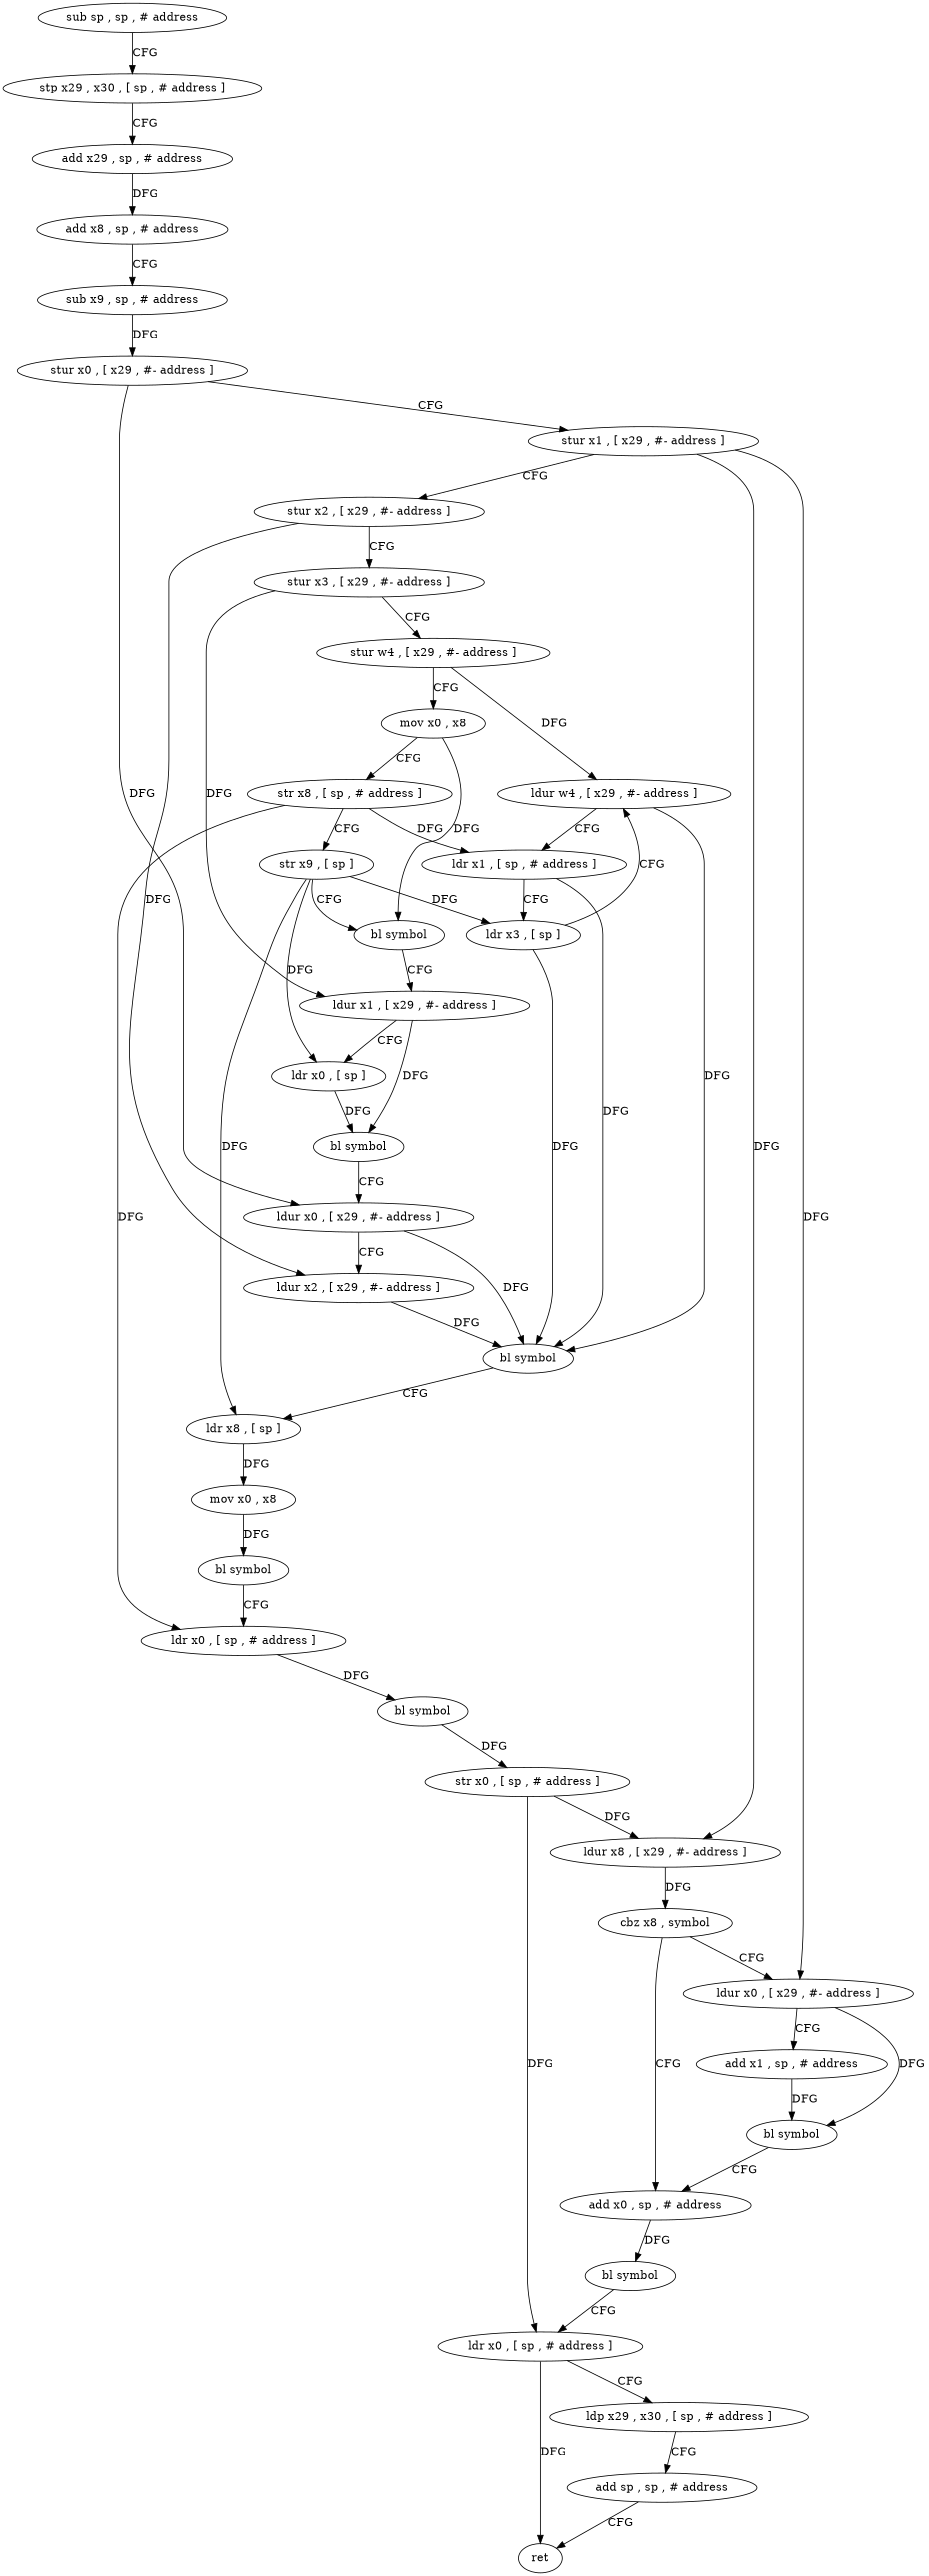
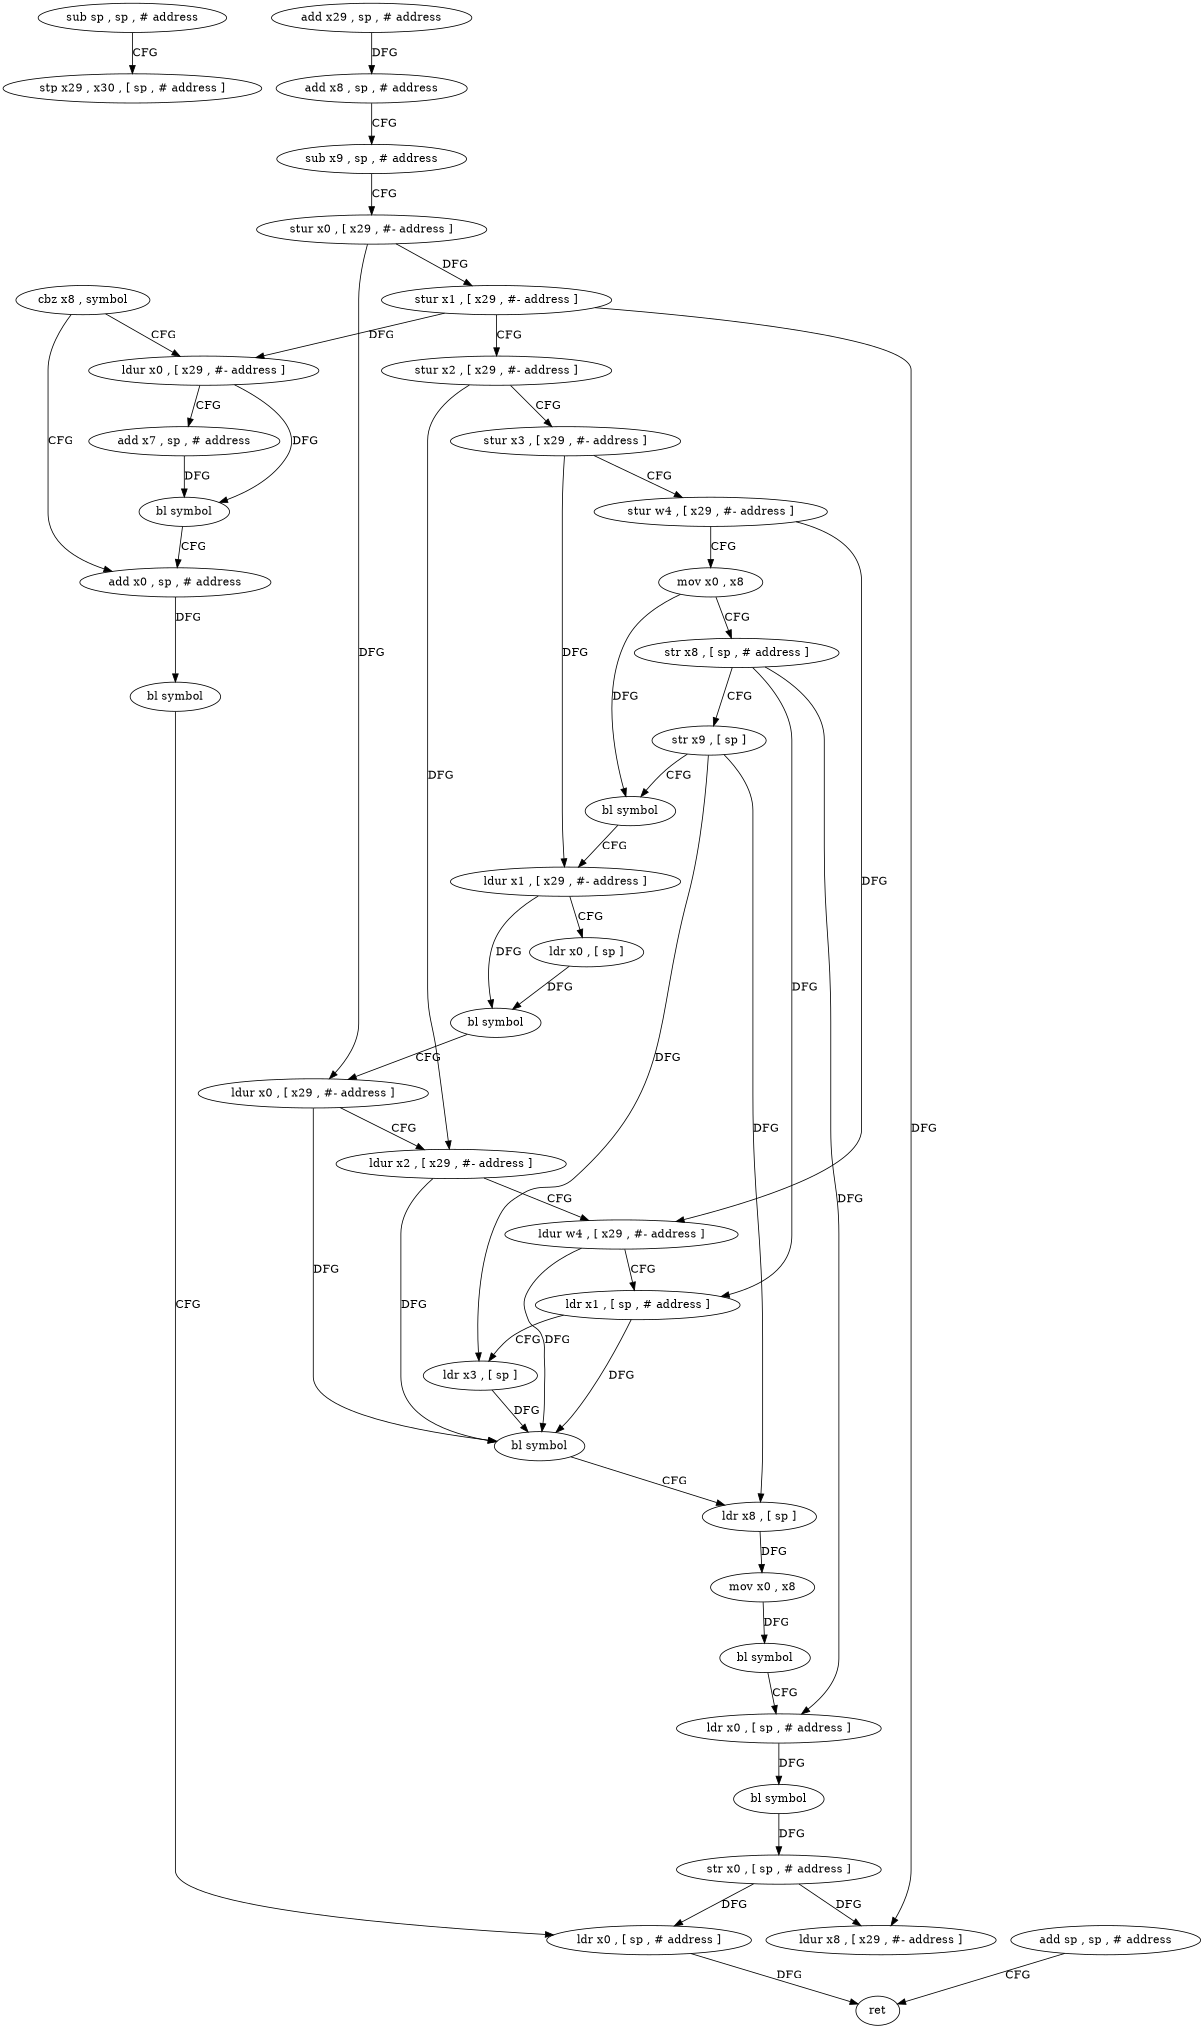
  digraph {
    n1 [label="sub sp , sp , # address"]
    n2 [label="stp x29 , x30 , [ sp , # address ]"]
    n3 [label="add x29 , sp , # address"]
    n4 [label="add x8 , sp , # address"]
    n5 [label="sub x9 , sp , # address"]
    n6 [label="stur x0 , [ x29 , #- address ]"]
    n7 [label="stur x1 , [ x29 , #- address ]"]
    n8 [label="ldur x0 , [ x29 , #- address ]"]
    n9 [label="stur x2 , [ x29 , #- address ]"]
    n10 [label="ldur x8 , [ x29 , #- address ]"]
    n11 [label="ldur x0 , [ x29 , #- address ]"]
    n12 [label="ldur x2 , [ x29 , #- address ]"]
    n13 [label="bl symbol"]
    n14 [label="stur x3 , [ x29 , #- address ]"]
    n15 [label="cbz x8 , symbol"]
-   n16 [label="add x1 , sp , # address"]
+   n16 [label="add x7 , sp , # address"]
    n17 [label="bl symbol"]
    n18 [label="stur w4 , [ x29 , #- address ]"]
    n19 [label="ldur x1 , [ x29 , #- address ]"]
    n20 [label="ldur w4 , [ x29 , #- address ]"]
    n21 [label="mov x0 , x8"]
    n22 [label="ldr x0 , [ sp ]"]
    n23 [label="bl symbol"]
    n24 [label="str x8 , [ sp , # address ]"]
    n25 [label="bl symbol"]
    n26 [label="ldr x1 , [ sp , # address ]"]
    n27 [label="str x9 , [ sp ]"]
    n28 [label="ldr x0 , [ sp , # address ]"]
    n29 [label="ldr x3 , [ sp ]"]
    n30 [label="ldr x8 , [ sp ]"]
    n31 [label="bl symbol"]
    n32 [label="mov x0 , x8"]
    n33 [label="bl symbol"]
    n34 [label="str x0 , [ sp , # address ]"]
    n35 [label="ldr x0 , [ sp , # address ]"]
-   n36 [label="ldp x29 , x30 , [ sp , # address ]"]
    n37 [label=ret]
    n38 [label="add x0 , sp , # address"]
    n39 [label="bl symbol"]
    n40 [label="add sp , sp , # address"]
    n1 -> n2 [label=CFG]
-   n2 -> n3 [label=CFG]
    n3 -> n4 [label=DFG]
    n4 -> n5 [label=CFG]
-   n5 -> n6 [label=DFG]
-   n6 -> n7 [label=CFG]
+   n5 -> n6 [label=CFG]
+   n6 -> n7 [label=DFG]
    n6 -> n8 [label=DFG]
    n7 -> n9 [label=CFG]
    n7 -> n10 [label=DFG]
    n7 -> n11 [label=DFG]
    n8 -> n12 [label=CFG]
    n8 -> n13 [label=DFG]
    n9 -> n12 [label=DFG]
    n9 -> n14 [label=CFG]
-   n10 -> n15 [label=DFG]
    n11 -> n16 [label=CFG]
    n11 -> n17 [label=DFG]
    n12 -> n13 [label=DFG]
-   n29 -> n20 [label=CFG]
+   n12 -> n20 [label=CFG]
    n13 -> n30 [label=CFG]
    n14 -> n18 [label=CFG]
    n14 -> n19 [label=DFG]
    n15 -> n11 [label=CFG]
    n15 -> n38 [label=CFG]
    n16 -> n17 [label=DFG]
    n17 -> n38 [label=CFG]
    n18 -> n20 [label=DFG]
    n18 -> n21 [label=CFG]
    n19 -> n22 [label=CFG]
    n19 -> n23 [label=DFG]
    n20 -> n13 [label=DFG]
    n20 -> n26 [label=CFG]
    n21 -> n24 [label=CFG]
    n21 -> n25 [label=DFG]
    n22 -> n23 [label=DFG]
    n23 -> n8 [label=CFG]
    n24 -> n26 [label=DFG]
    n24 -> n27 [label=CFG]
    n24 -> n28 [label=DFG]
    n25 -> n19 [label=CFG]
    n26 -> n13 [label=DFG]
    n26 -> n29 [label=CFG]
-   n27 -> n22 [label=DFG]
    n27 -> n25 [label=CFG]
    n27 -> n29 [label=DFG]
    n27 -> n30 [label=DFG]
    n28 -> n31 [label=DFG]
    n29 -> n13 [label=DFG]
    n30 -> n32 [label=DFG]
    n31 -> n34 [label=DFG]
    n32 -> n33 [label=DFG]
    n33 -> n28 [label=CFG]
    n34 -> n10 [label=DFG]
    n34 -> n35 [label=DFG]
-   n35 -> n36 [label=CFG]
    n35 -> n37 [label=DFG]
-   n36 -> n40 [label=CFG]
    n38 -> n39 [label=DFG]
    n39 -> n35 [label=CFG]
    n40 -> n37 [label=CFG]
  }
